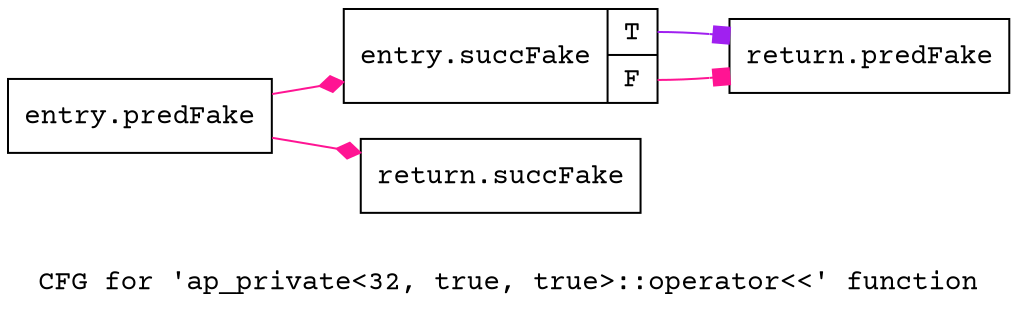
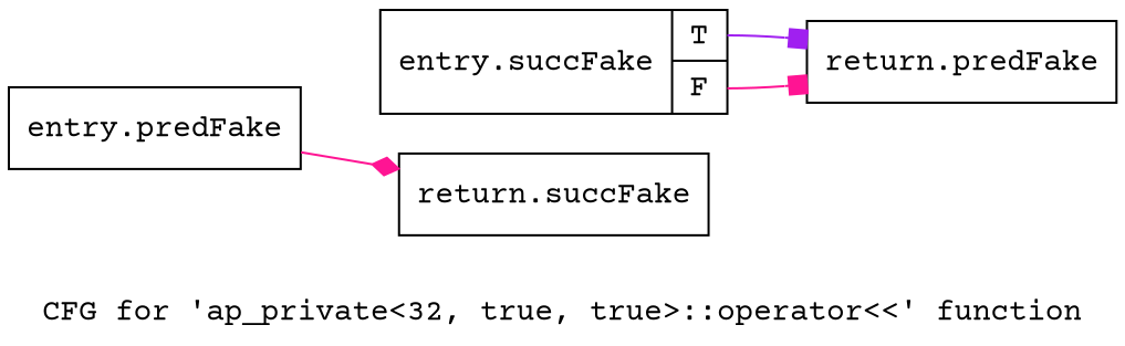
  digraph {
    fontname="Courier Prime"
    label="CFG for 'ap_private\<32, true, true\>::operator\<\<' function"
    rankdir=LR
    node [fontname="Courier Prime" shape=record filename="/home/omerfaruk/tools/Xilinx/Vitis_HLS/2023.2/include/etc/ap_private.h" linenumber=2623]
    edge [arrowhead=diamond color=deeppink execusionnum=0 filename="/home/omerfaruk/tools/Xilinx/Vitis_HLS/2023.2/include/etc/ap_private.h" fontname="Courier Prime"]
    n1 [label="{entry.predFake}" filename="" linenumber=""]
    n2 [label="{entry.succFake|{<s0>T|<s1>F}}"]
    n3 [label="{return.succFake}"]
    n4 [label="{return.predFake}"]
-   n1 -> n2
    n1 -> n3
    n2 -> n4 [arrowhead=box color=purple tailport=s0]
    n2 -> n4 [arrowhead=box tailport=s1]
  }
